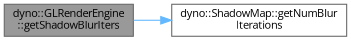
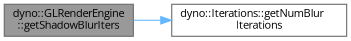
  digraph {
    rankdir=LR
    fontname="Open Sans"
    node [fontname="Open Sans" fontsize=10 shape=box style=filled]
    n1 [color=gray40 fillcolor=grey60 fontcolor=black height=0.2 label="dyno::GLRenderEngine\l::getShadowBlurIters" width=0.4]
-   n2 [color=grey40 fillcolor=white height=0.2 label="dyno::ShadowMap::getNumBlur\lIterations" width=0.4]
+   n2 [color=grey40 fillcolor=white height=0.2 label="dyno::Iterations::getNumBlur\lIterations" width=0.4]
    n1 -> n2 [color=steelblue1 fontname="Open Sans" fontsize=10 labelfontname=Helvetica labelfontsize=10 style=solid]
  }
